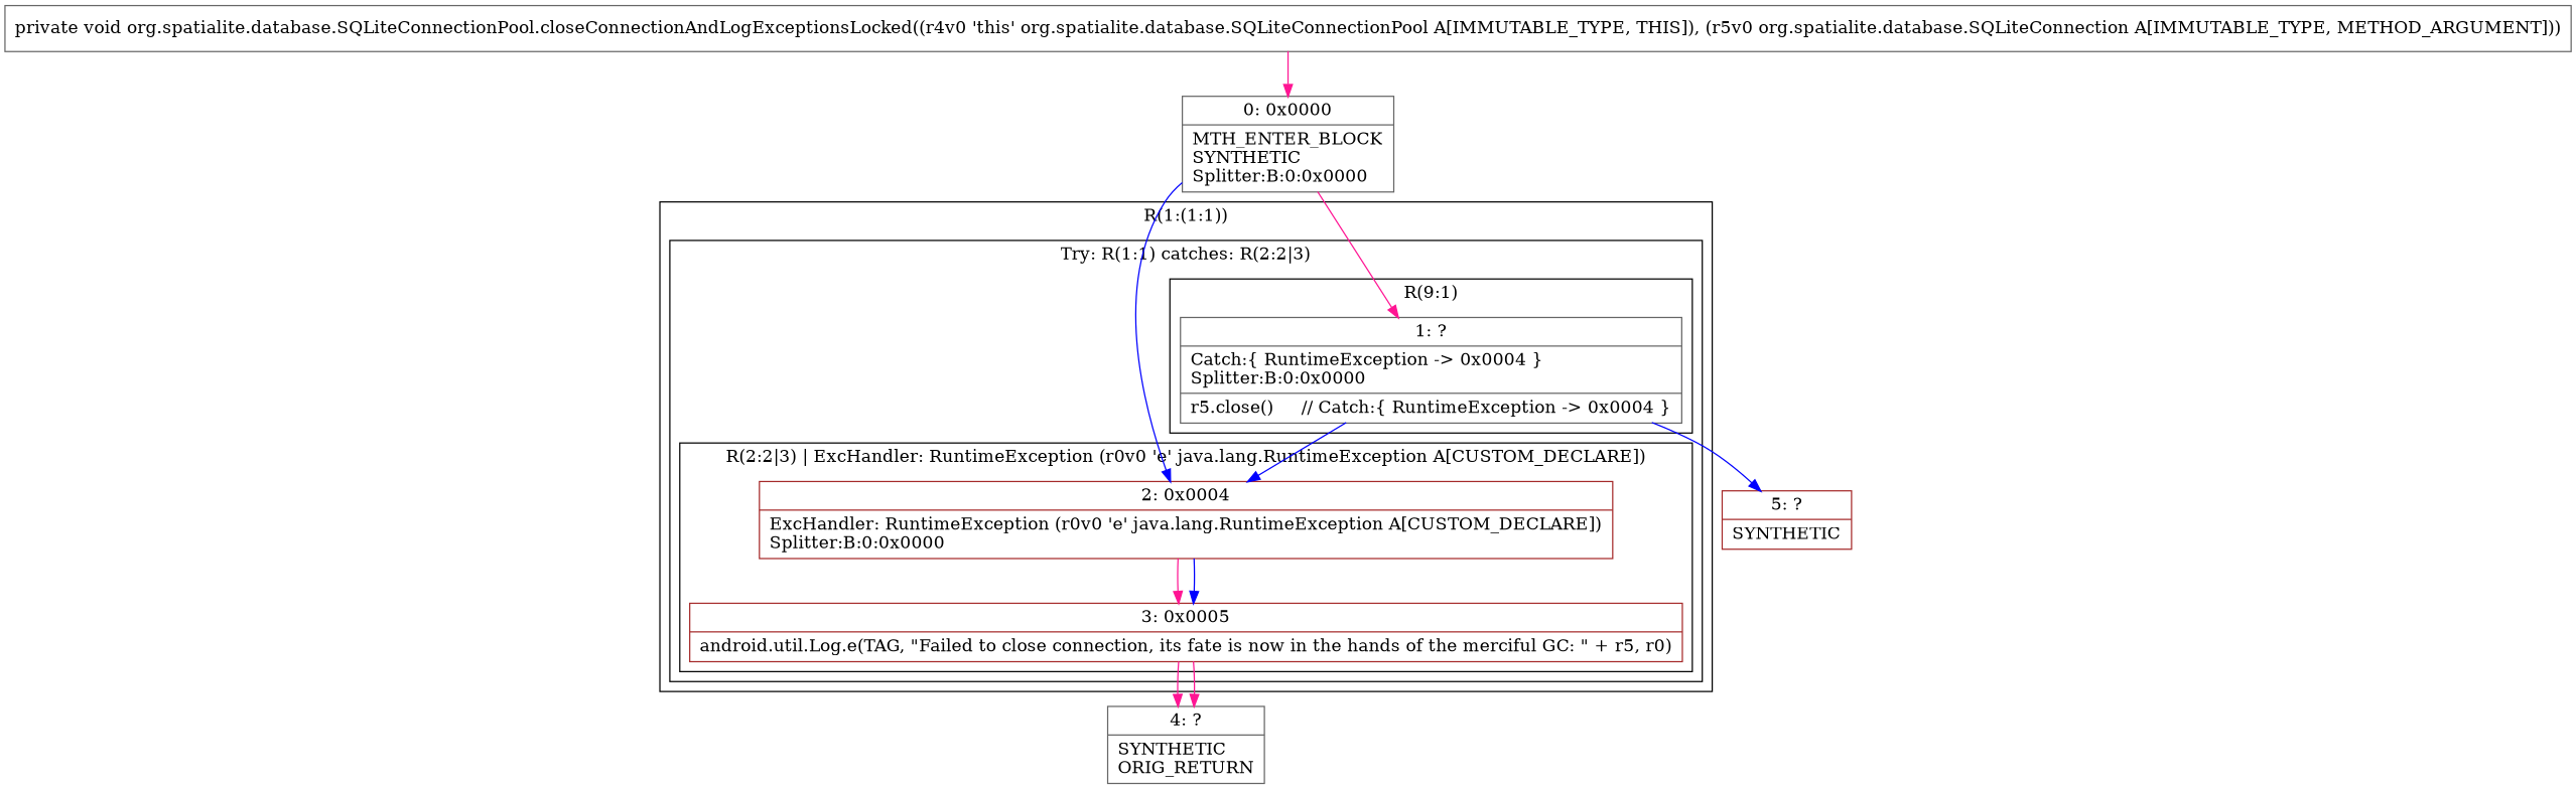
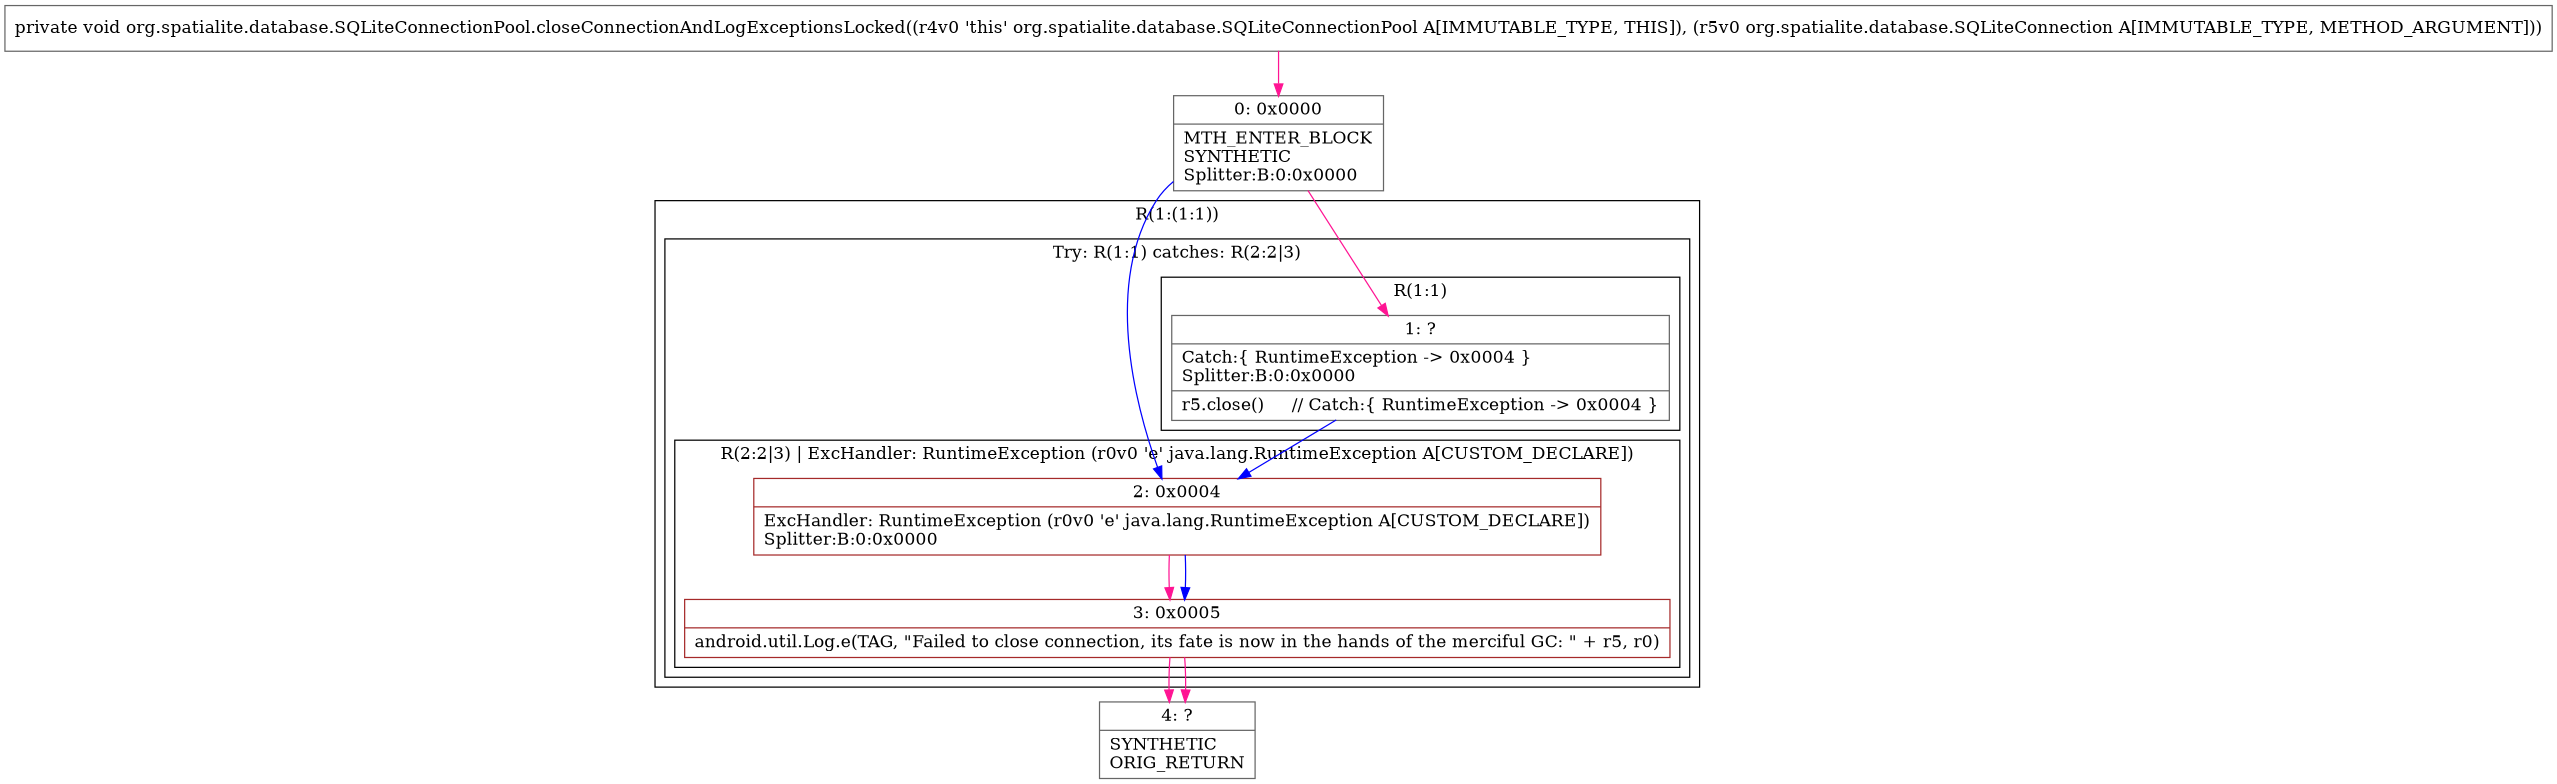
  digraph {
    node [color=gray40 shape=record]
    edge [color=deeppink]
    n1 [label="{1\:\ ?|Catch:\{ RuntimeException \-\> 0x0004 \}\lSplitter:B:0:0x0000\l|r5.close()     \/\/ Catch:\{ RuntimeException \-\> 0x0004 \}\l}"]
    n2 [color=brown label="{2\:\ 0x0004|ExcHandler: RuntimeException (r0v0 'e' java.lang.RuntimeException A[CUSTOM_DECLARE])\lSplitter:B:0:0x0000\l}"]
    n3 [color=brown label="{3\:\ 0x0005|android.util.Log.e(TAG, \"Failed to close connection, its fate is now in the hands of the merciful GC: \" + r5, r0)\l}"]
-   n4 [color=brown label="{5\:\ ?|SYNTHETIC\l}"]
    n5 [label="{4\:\ ?|SYNTHETIC\lORIG_RETURN\l}"]
    n6 [label="{0\:\ 0x0000|MTH_ENTER_BLOCK\lSYNTHETIC\lSplitter:B:0:0x0000\l}"]
    n7 [label="{private void org.spatialite.database.SQLiteConnectionPool.closeConnectionAndLogExceptionsLocked((r4v0 'this' org.spatialite.database.SQLiteConnectionPool A[IMMUTABLE_TYPE, THIS]), (r5v0 org.spatialite.database.SQLiteConnection A[IMMUTABLE_TYPE, METHOD_ARGUMENT])) }"]
    subgraph cluster_1 {
      label="R(1:(1:1))"
      subgraph cluster_2 {
        label="Try: R(1:1) catches: R(2:2|3)"
        subgraph cluster_3 {
-         label="R(9:1)"
+         label="R(1:1)"
          n1
        }
        subgraph cluster_4 {
          label="R(2:2|3) | ExcHandler: RuntimeException (r0v0 'e' java.lang.RuntimeException A[CUSTOM_DECLARE])\l"
          n2
          n3
        }
      }
    }
    subgraph cluster_5 {
      label="R(2:2|3) | ExcHandler: RuntimeException (r0v0 'e' java.lang.RuntimeException A[CUSTOM_DECLARE])\l"
    }
    n1 -> n2 [color=blue]
-   n1 -> n4 [color=blue]
    n2 -> n3
    n2 -> n3 [color=blue]
    n3 -> n5
    n3 -> n5
    n6 -> n1
    n6 -> n2 [color=blue]
    n7 -> n6
  }
